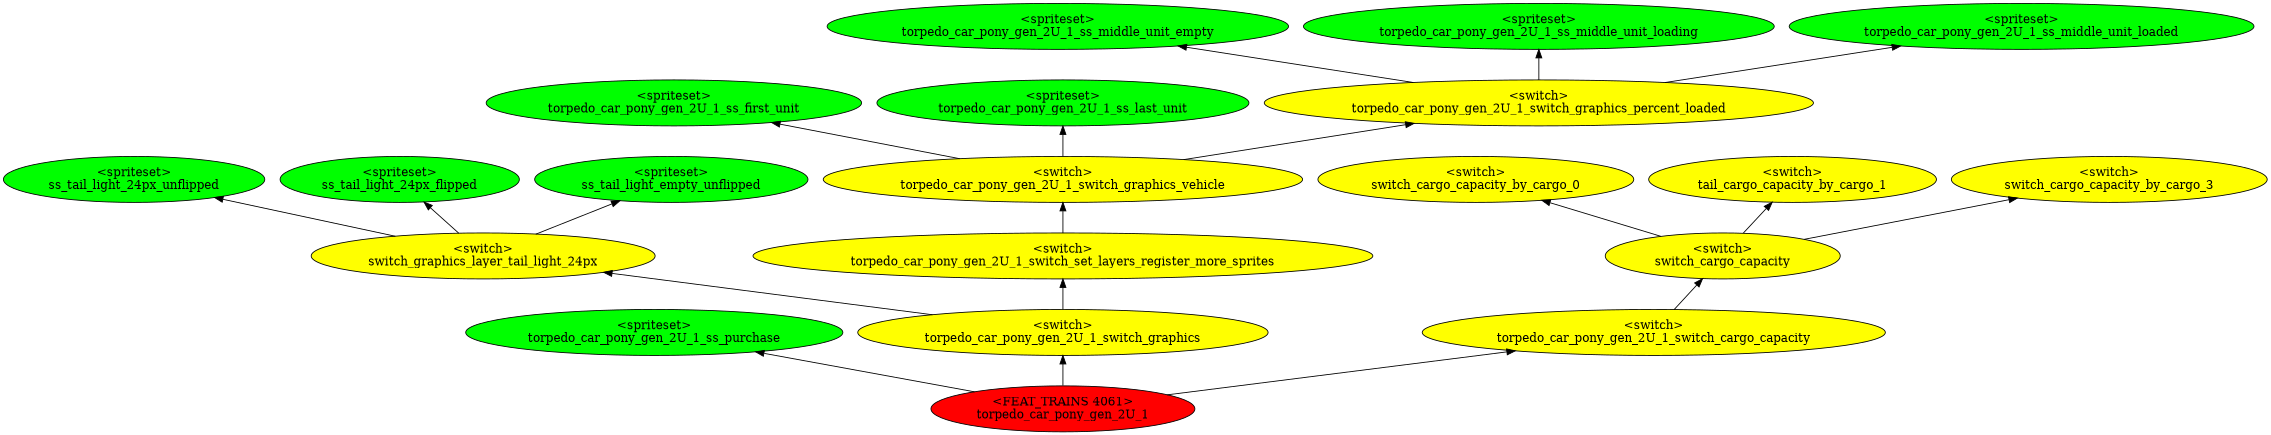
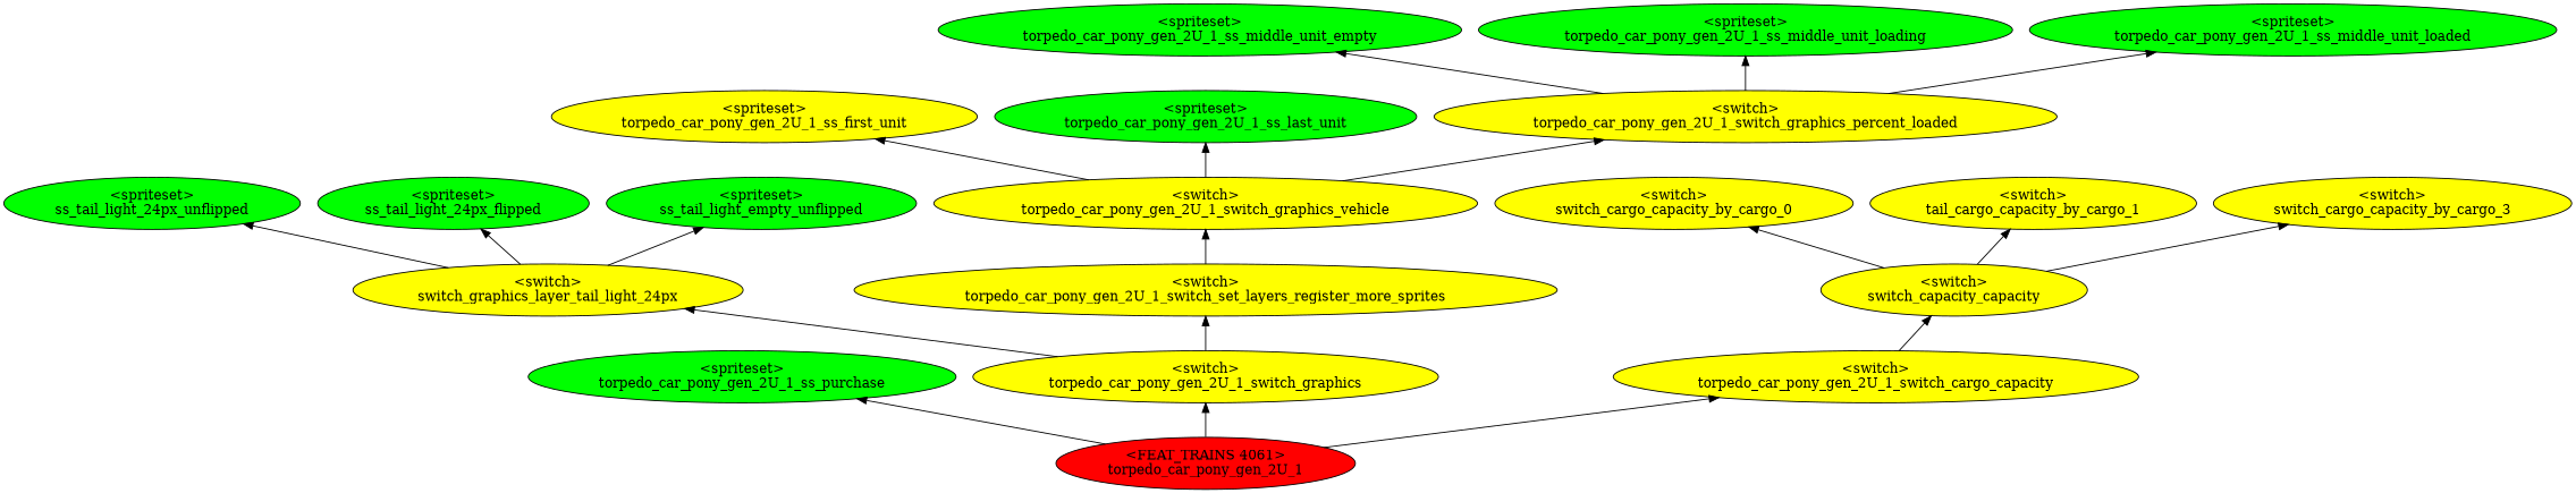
  digraph {
    rankdir=BT
    node [fillcolor=yellow style=filled]
    n1 [fillcolor=green label="<spriteset>\nss_tail_light_24px_unflipped"]
    n2 [fillcolor=green label="<spriteset>\nss_tail_light_24px_flipped"]
    n3 [fillcolor=green label="<spriteset>\nss_tail_light_empty_unflipped"]
    n4 [label="<switch>\nswitch_graphics_layer_tail_light_24px"]
    n5 [label="<switch>\nswitch_cargo_capacity_by_cargo_0"]
    n6 [label="<switch>\ntail_cargo_capacity_by_cargo_1"]
    n7 [label="<switch>\nswitch_cargo_capacity_by_cargo_3"]
-   n8 [label="<switch>\nswitch_cargo_capacity"]
-   n9 [fillcolor=green label="<spriteset>\ntorpedo_car_pony_gen_2U_1_ss_first_unit"]
+   n8 [label="<switch>\nswitch_capacity_capacity"]
+   n9 [label="<spriteset>\ntorpedo_car_pony_gen_2U_1_ss_first_unit"]
    n10 [fillcolor=green label="<spriteset>\ntorpedo_car_pony_gen_2U_1_ss_last_unit"]
    n11 [fillcolor=green label="<spriteset>\ntorpedo_car_pony_gen_2U_1_ss_middle_unit_empty"]
    n12 [fillcolor=green label="<spriteset>\ntorpedo_car_pony_gen_2U_1_ss_middle_unit_loading"]
    n13 [fillcolor=green label="<spriteset>\ntorpedo_car_pony_gen_2U_1_ss_middle_unit_loaded"]
    n14 [label="<switch>\ntorpedo_car_pony_gen_2U_1_switch_graphics_percent_loaded"]
    n15 [label="<switch>\ntorpedo_car_pony_gen_2U_1_switch_graphics_vehicle"]
    n16 [fillcolor=green label="<spriteset>\ntorpedo_car_pony_gen_2U_1_ss_purchase"]
    n17 [label="<switch>\ntorpedo_car_pony_gen_2U_1_switch_set_layers_register_more_sprites"]
    n18 [label="<switch>\ntorpedo_car_pony_gen_2U_1_switch_graphics"]
    n19 [label="<switch>\ntorpedo_car_pony_gen_2U_1_switch_cargo_capacity"]
    n20 [fillcolor=red label="<FEAT_TRAINS 4061>\ntorpedo_car_pony_gen_2U_1"]
    n4 -> n1
    n4 -> n2
    n4 -> n3
    n8 -> n5
    n8 -> n6
    n8 -> n7
    n14 -> n11
    n14 -> n12
    n14 -> n13
    n15 -> n9
    n15 -> n10
    n15 -> n14
    n17 -> n15
    n18 -> n4
    n18 -> n17
    n19 -> n8
    n20 -> n16
    n20 -> n18
    n20 -> n19
  }
